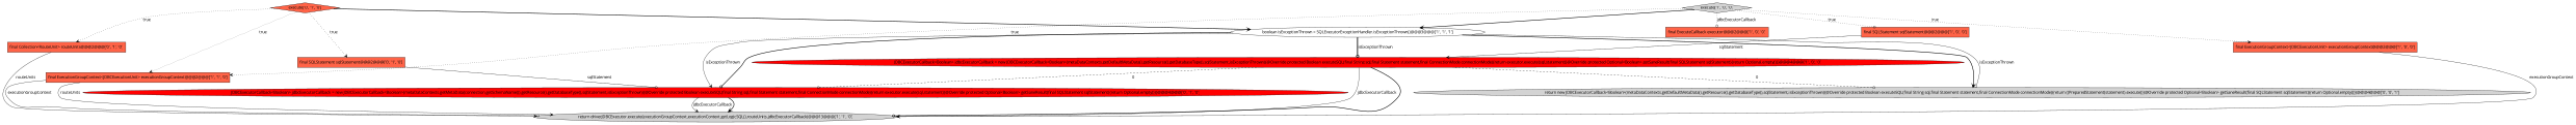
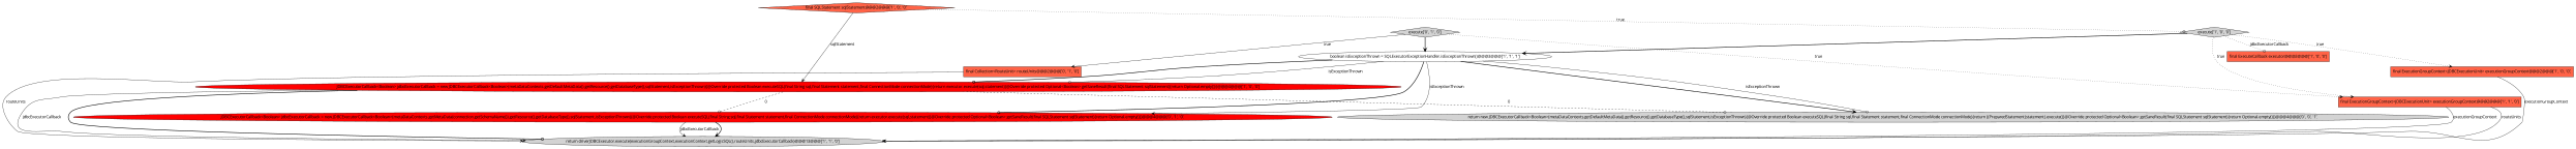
  digraph {
    fontname="Open Sans"
    node [fillcolor=tomato fontname="Open Sans" shape=box style=filled]
    edge [arrowhead=vee fontname="Open Sans" style=solid]
    n1 [fillcolor=lightgray label="return new JDBCExecutorCallback<Boolean>(metaDataContexts.getDefaultMetaData().getResource().getDatabaseType(),sqlStatement,isExceptionThrown){@Override protected Boolean executeSQL(final String sql,final Statement statement,final ConnectionMode connectionMode){return ((PreparedStatement)statement).execute()}@Override protected Optional<Boolean> getSaneResult(final SQLStatement sqlStatement){return Optional.empty()}}@@@4@@@['0', '0', '1']" shape=ellipse]
    n2 [label="final ExecutionGroupContext<JDBCExecutionUnit> executionGroupContext@@@2@@@['1', '0', '0']"]
    n3 [fillcolor=lightgray label="return driverJDBCExecutor.execute(executionGroupContext,executionContext.getLogicSQL(),routeUnits,jdbcExecutorCallback)@@@13@@@['1', '1', '0']" shape=ellipse]
    n4 [fillcolor=white label="boolean isExceptionThrown = SQLExecutorExceptionHandler.isExceptionThrown()@@@3@@@['1', '1', '1']" shape=ellipse]
    n5 [fillcolor=red label="JDBCExecutorCallback<Boolean> jdbcExecutorCallback = new JDBCExecutorCallback<Boolean>(metaDataContexts.getDefaultMetaData().getResource().getDatabaseType(),sqlStatement,isExceptionThrown){@Override protected Boolean executeSQL(final String sql,final Statement statement,final ConnectionMode connectionMode){return executor.execute(sql,statement)}@Override protected Optional<Boolean> getSaneResult(final SQLStatement sqlStatement){return Optional.empty()}}@@@4@@@['1', '0', '0']" shape=ellipse]
    n6 [fillcolor=red label="JDBCExecutorCallback<Boolean> jdbcExecutorCallback = new JDBCExecutorCallback<Boolean>(metaDataContexts.getMetaData(connection.getSchemaName()).getResource().getDatabaseType(),sqlStatement,isExceptionThrown){@Override protected Boolean executeSQL(final String sql,final Statement statement,final ConnectionMode connectionMode){return executor.execute(sql,statement)}@Override protected Optional<Boolean> getSaneResult(final SQLStatement sqlStatement){return Optional.empty()}}@@@4@@@['0', '1', '0']" shape=ellipse]
    n7 [label="final Collection<RouteUnit> routeUnits@@@2@@@['0', '1', '0']"]
-   n8 [label="execute['0', '1', '0']" shape=diamond]
+   n8 [fillcolor=lightgray label="execute['0', '1', '0']" shape=diamond]
    n9 [label="final ExecutionGroupContext<JDBCExecutionUnit> executionGroupContext@@@2@@@['1', '1', '0']"]
-   n10 [label="final SQLStatement sqlStatement@@@2@@@['0', '1', '0']"]
-   n11 [label="final SQLStatement sqlStatement@@@2@@@['1', '0', '0']"]
+   n11 [label="final SQLStatement sqlStatement@@@2@@@['1', '0', '0']" shape=diamond]
    n12 [fillcolor=lightgray label="execute['1', '0', '0']" shape=diamond]
    n13 [label="final ExecuteCallback executor@@@2@@@['1', '0', '0']"]
    n2 -> n3 [label=executionGroupContext]
    n4 -> n1 [style=bold]
    n4 -> n1 [arrowhead=odot label=isExceptionThrown]
    n4 -> n5 [arrowhead=odot label=isExceptionThrown]
    n4 -> n5 [arrowhead=odot style=bold]
    n4 -> n6 [label=isExceptionThrown]
    n4 -> n6 [arrowhead=odot style=bold]
    n5 -> n1 [arrowhead=odot label=0 style=dashed]
    n5 -> n3 [label=jdbcExecutorCallback]
    n5 -> n3 [arrowhead=odot style=bold]
    n5 -> n6 [arrowhead=odot label=0 style=dashed]
    n6 -> n3 [style=bold]
    n6 -> n3 [label=jdbcExecutorCallback]
    n7 -> n3 [label=routeUnits]
    n8 -> n4 [style=bold]
-   n8 -> n7 [label=true style=dotted]
+   n8 -> n7 [label=true]
    n8 -> n9 [label=true style=dotted]
-   n8 -> n10 [label=true style=dotted]
    n9 -> n3 [arrowhead=odot label=executionGroupContext]
    n9 -> n3 [label=routeUnits]
-   n10 -> n6 [arrowhead=odot label=sqlStatement]
    n11 -> n5 [label=sqlStatement]
    n12 -> n2 [label=true style=dotted]
    n12 -> n4 [style=bold]
    n12 -> n9 [label=true style=dotted]
-   n12 -> n11 [arrowhead=odot label=true style=dotted]
+   n11 -> n12 [arrowhead=odot label=true style=dotted]
    n12 -> n13 [arrowhead=odot label=jdbcExecutorCallback style=dotted]
  }
